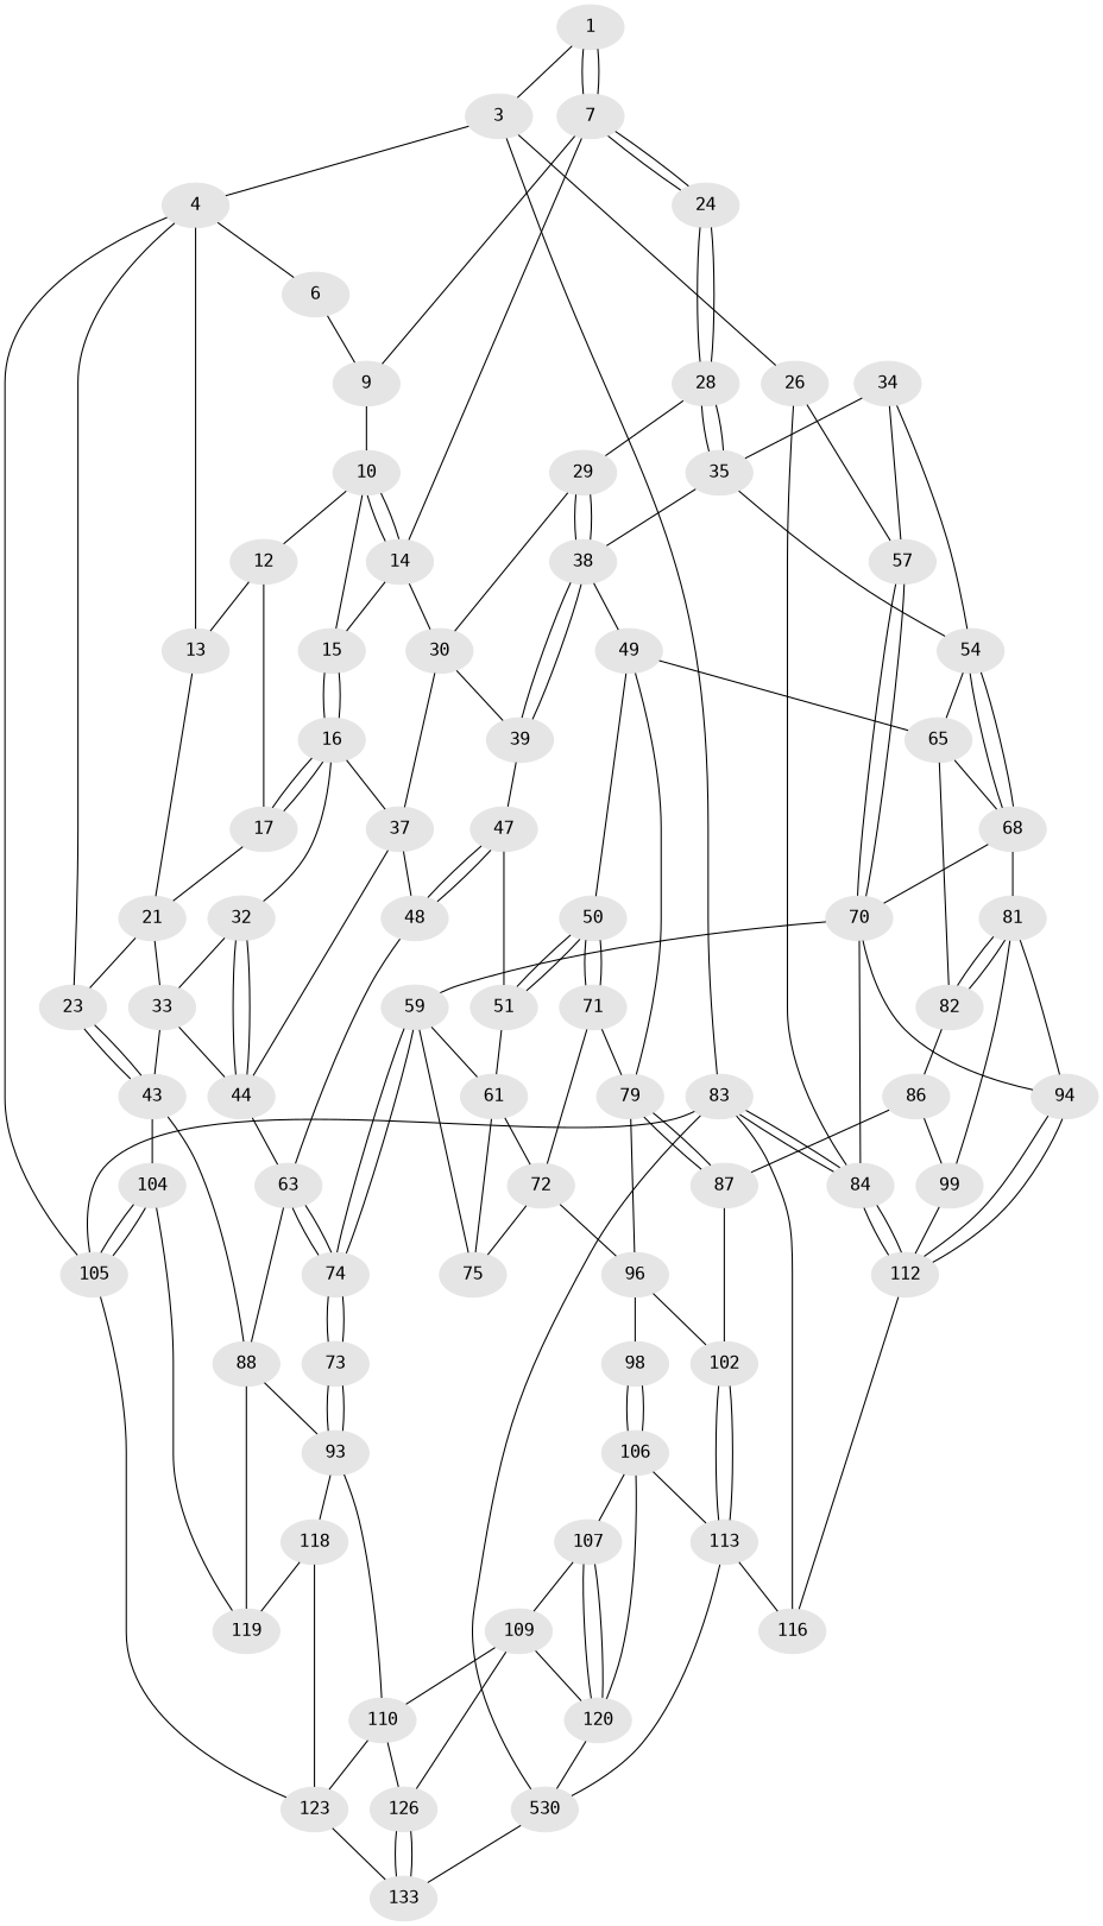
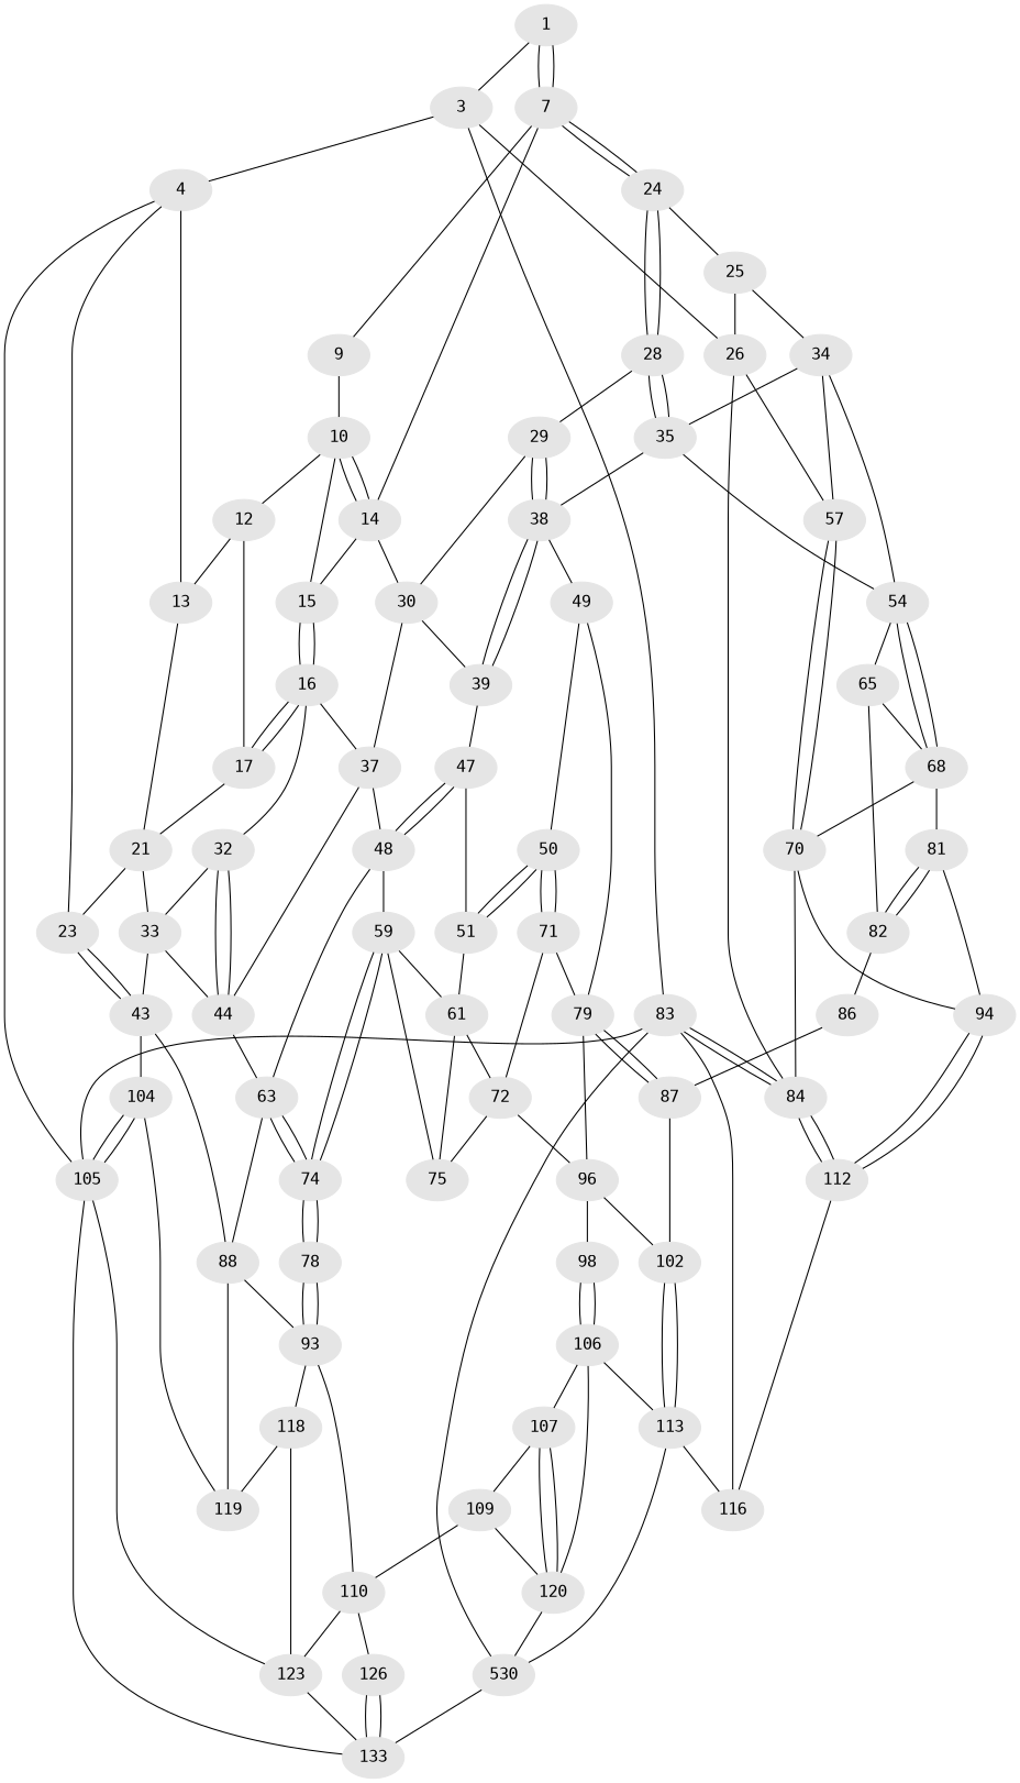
  graph {
    fontname="DejaVu Sans Mono"
    node [color=gray90 fontname="DejaVu Sans Mono" style=filled]
    edge [fontname="DejaVu Sans Mono"]
    1 [super="+2"]
    3
    7 [super="+8"]
    4 [super="+5"]
    26 [super="+56"]
    83 [super="+131"]
    9
    14 [super="+19"]
    24
-   6
    13 [super="+20"]
    23
    105 [super="+129"]
    57
    84 [super="+85"]
    116
    n17 [label=530 super="+132"]
    21 [super="+22"]
    43 [super="+90"]
    123 [super="+124"]
    133 [super="+134"]
    10 [super="+11"]
    15
    30 [super="+36"]
+   25 [super="+27"]
    28
    12 [super="+18"]
    17
    16 [super="+31"]
    33 [super="+42"]
    37 [super="+46"]
    39
    32
    44 [super="+45"]
    48 [super="+58"]
    88 [super="+89"]
    104 [super="+127"]
    34 [super="+53"]
    29
    35 [super="+40"]
    54 [super="+55"]
    70 [super="+91"]
    112 [super="+115"]
    38 [super="+41"]
    49 [super="+67"]
    47 [super="+52"]
    63 [super="+64"]
    65 [super="+66"]
    68 [super="+69"]
    59 [super="+60"]
    50
    79 [super="+80"]
    51 [super="+62"]
    93 [super="+111"]
    119
    74
    61 [super="+73"]
    75 [super="+76"]
    71
    82
    87 [super="+101"]
    96 [super="+97"]
    72 [super="+92"]
    81 [super="+95"]
    94
-   78 [label=73]
+   78
    86 [super="+100"]
-   99
    106 [super="+114"]
    98
    107 [super="+108"]
    120 [super="+128"]
    109 [super="+121"]
    110 [super="+122"]
    118 [super="+125"]
    102 [super="+103"]
    113 [super="+117"]
    126
    1 -- 3
    1 -- 7
    1 -- 7
    3 -- 4
    3 -- 26
    3 -- 83
    7 -- 9
    7 -- 14
    7 -- 24
    7 -- 24
-   4 -- 6
    4 -- 13
    4 -- 23
    4 -- 105
    26 -- 57
    26 -- 84
    83 -- 105
    83 -- 84
    83 -- 84
    83 -- 116
    83 -- n17
    9 -- 10
    14 -- 15
    14 -- 30
+   24 -- 25
    24 -- 28
    24 -- 28
-   6 -- 9
    13 -- 21
    23 -- 43
    23 -- 43
    105 -- 123
+   105 -- 133
    57 -- 70
    57 -- 70
    84 -- 112
    84 -- 112
    n17 -- 133
    21 -- 23
    21 -- 33
    43 -- 88
    43 -- 104
    123 -- 133
    10 -- 14
    10 -- 14
    10 -- 15
    10 -- 12
    15 -- 16
    15 -- 16
    30 -- 37
    30 -- 39
+   25 -- 26
+   25 -- 34
    28 -- 29
    28 -- 35
    28 -- 35
    12 -- 13 [weight=2]
    12 -- 17
    17 -- 21
    16 -- 17
    16 -- 17
    16 -- 37
    16 -- 32
    33 -- 43
    33 -- 44
    37 -- 44
    37 -- 48
    39 -- 47
    32 -- 33
    32 -- 44
    32 -- 44
    44 -- 63
    48 -- 63
-   70 -- 59
+   48 -- 59
    88 -- 93
    88 -- 119
    104 -- 105
    104 -- 105
    104 -- 119
    34 -- 57
    34 -- 35
    34 -- 54
    29 -- 30
    29 -- 38
    29 -- 38
    35 -- 54
    35 -- 38
    54 -- 65
    54 -- 68
    54 -- 68
    70 -- 84
    70 -- 94
    112 -- 116
    38 -- 39
    38 -- 39
    38 -- 49
-   49 -- 65
    49 -- 50
    49 -- 79
    47 -- 48
    47 -- 48
    47 -- 51 [weight=2]
    63 -- 88
    63 -- 74
    63 -- 74
    65 -- 68
    65 -- 82
    68 -- 70
    68 -- 81
    59 -- 74
    59 -- 74
    59 -- 61
    59 -- 75
    50 -- 51
    50 -- 51
    50 -- 71
    50 -- 71
    79 -- 87
    79 -- 87
    79 -- 96
    51 -- 61
    93 -- 110
    93 -- 118
    74 -- 78
    74 -- 78
    61 -- 75
    61 -- 72
    71 -- 79
    71 -- 72
    82 -- 86
    87 -- 102
    96 -- 98
    96 -- 102 [weight=2]
    72 -- 75
    72 -- 96
    81 -- 82
    81 -- 82
    81 -- 94
-   81 -- 99
    94 -- 112
    94 -- 112
    78 -- 93
    78 -- 93
    86 -- 87 [weight=2]
-   86 -- 99
-   99 -- 112
    106 -- 107
    106 -- 120
    106 -- 113
    98 -- 106
    98 -- 106
    107 -- 120
    107 -- 120
    107 -- 109
    120 -- n17
    109 -- 120
    109 -- 110
-   109 -- 126
    110 -- 123
    110 -- 126
    118 -- 123
    118 -- 119
    102 -- 113
    102 -- 113
    113 -- 116
    113 -- n17
    126 -- 133
    126 -- 133
  }
